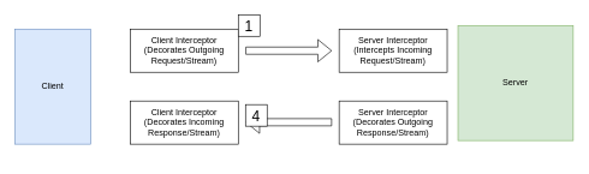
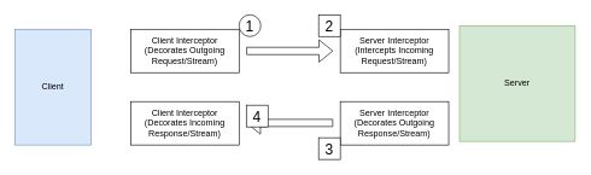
  <mxCell id="0" />
  <mxCell id="1" parent="0" />
  <mxCell id="2" value="Client" style="whiteSpace=wrap;html=1;aspect=fixed;fillColor=#dae8fc;strokeColor=#6c8ebf;" vertex="1" parent="1"><mxGeometry x="20" y="40" width="105" height="160" as="geometry" /></mxCell>
  <mxCell id="3" value="Client Interceptor&lt;br&gt;(Decorates Outgoing Request/Stream)" style="rounded=0;whiteSpace=wrap;html=1;rotation=0;" vertex="1" parent="1"><mxGeometry x="180" y="40" width="150" height="60" as="geometry" /></mxCell>
  <mxCell id="4" value="Client Interceptor&lt;br&gt;(Decorates Incoming Response/Stream)" style="rounded=0;whiteSpace=wrap;html=1;rotation=0;" vertex="1" parent="1"><mxGeometry x="180" y="140" width="150" height="60" as="geometry" /></mxCell>
  <mxCell id="5" value="Server" style="whiteSpace=wrap;html=1;aspect=fixed;fillColor=#d5e8d4;strokeColor=#82b366;" vertex="1" parent="1"><mxGeometry x="635" y="35" width="160" height="160" as="geometry" /></mxCell>
  <mxCell id="6" value="Server Interceptor&lt;br&gt;(Intercepts Incoming Request/Stream)" style="rounded=0;whiteSpace=wrap;html=1;rotation=0;" vertex="1" parent="1"><mxGeometry x="470" y="40" width="150" height="60" as="geometry" /></mxCell>
  <mxCell id="7" value="Server Interceptor&lt;br&gt;(Decorates Outgoing Response/Stream)" style="rounded=0;whiteSpace=wrap;html=1;rotation=0;" vertex="1" parent="1"><mxGeometry x="470" y="140" width="150" height="60" as="geometry" /></mxCell>
  <mxCell id="8" value="" style="shape=flexArrow;endArrow=classic;html=1;rounded=0;" edge="1" parent="1"><mxGeometry width="50" height="50" relative="1" as="geometry"><mxPoint x="340" y="70" as="sourcePoint" /><mxPoint x="460" y="70" as="targetPoint" /></mxGeometry></mxCell>
  <mxCell id="9" value="" style="shape=flexArrow;endArrow=classic;html=1;rounded=0;" edge="1" parent="1"><mxGeometry width="50" height="50" relative="1" as="geometry"><mxPoint x="460" y="169.5" as="sourcePoint" /><mxPoint x="340" y="169.5" as="targetPoint" /></mxGeometry></mxCell>
- <mxCell id="10" value="&lt;font style=&quot;font-size: 20px;&quot;&gt;1&lt;/font&gt;" style="whiteSpace=wrap;html=1;aspect=fixed;" vertex="1" parent="1"><mxGeometry x="330" y="20" width="30" height="30" as="geometry" /></mxCell>
+ <mxCell id="10" value="&lt;font style=&quot;font-size: 20px;&quot;&gt;1&lt;/font&gt;" style="ellipse;whiteSpace=wrap;html=1;aspect=fixed;" vertex="1" parent="1"><mxGeometry x="330" y="20" width="30" height="30" as="geometry" /></mxCell>
+ <mxCell id="11" value="&lt;font style=&quot;font-size: 20px;&quot;&gt;2&lt;/font&gt;" style="whiteSpace=wrap;html=1;aspect=fixed;" vertex="1" parent="1"><mxGeometry x="440" y="20" width="30" height="30" as="geometry" /></mxCell>
+ <mxCell id="12" value="&lt;font style=&quot;font-size: 20px;&quot;&gt;3&lt;/font&gt;" style="whiteSpace=wrap;html=1;aspect=fixed;" vertex="1" parent="1"><mxGeometry x="440" y="190" width="30" height="30" as="geometry" /></mxCell>
  <mxCell id="13" value="&lt;font style=&quot;font-size: 20px;&quot;&gt;4&lt;/font&gt;" style="whiteSpace=wrap;html=1;aspect=fixed;" vertex="1" parent="1"><mxGeometry x="340" y="145" width="30" height="30" as="geometry" /></mxCell>
